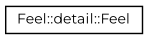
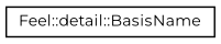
  digraph {
    rankdir=LR
    fontname=Montserrat
-   n1 [color=black fillcolor=white fontname=Montserrat fontsize=10 height=0.2 label="Feel::detail::Feel" shape=record style=filled width=0.4]
+   n1 [color=black fillcolor=white fontname=Montserrat fontsize=10 height=0.2 label="Feel::detail::BasisName" shape=record style=filled width=0.4]
  }
